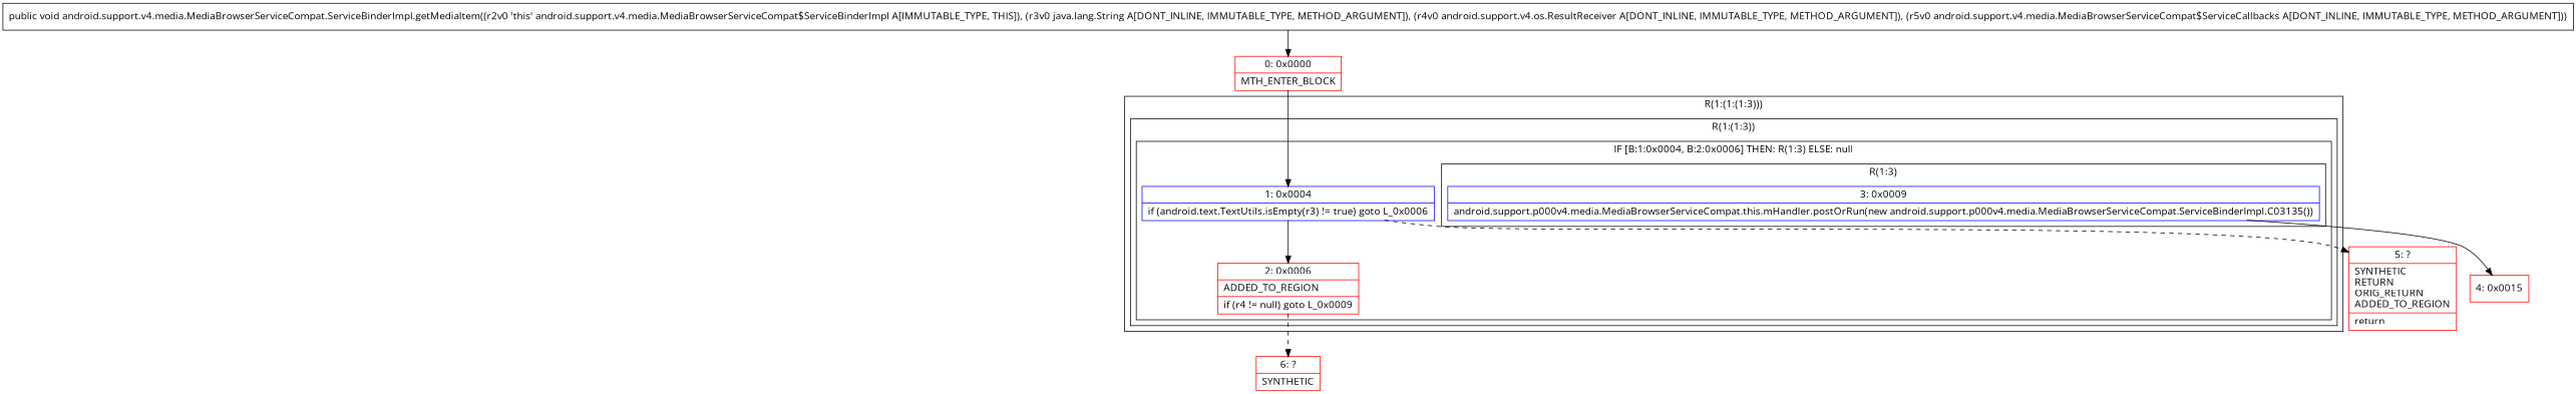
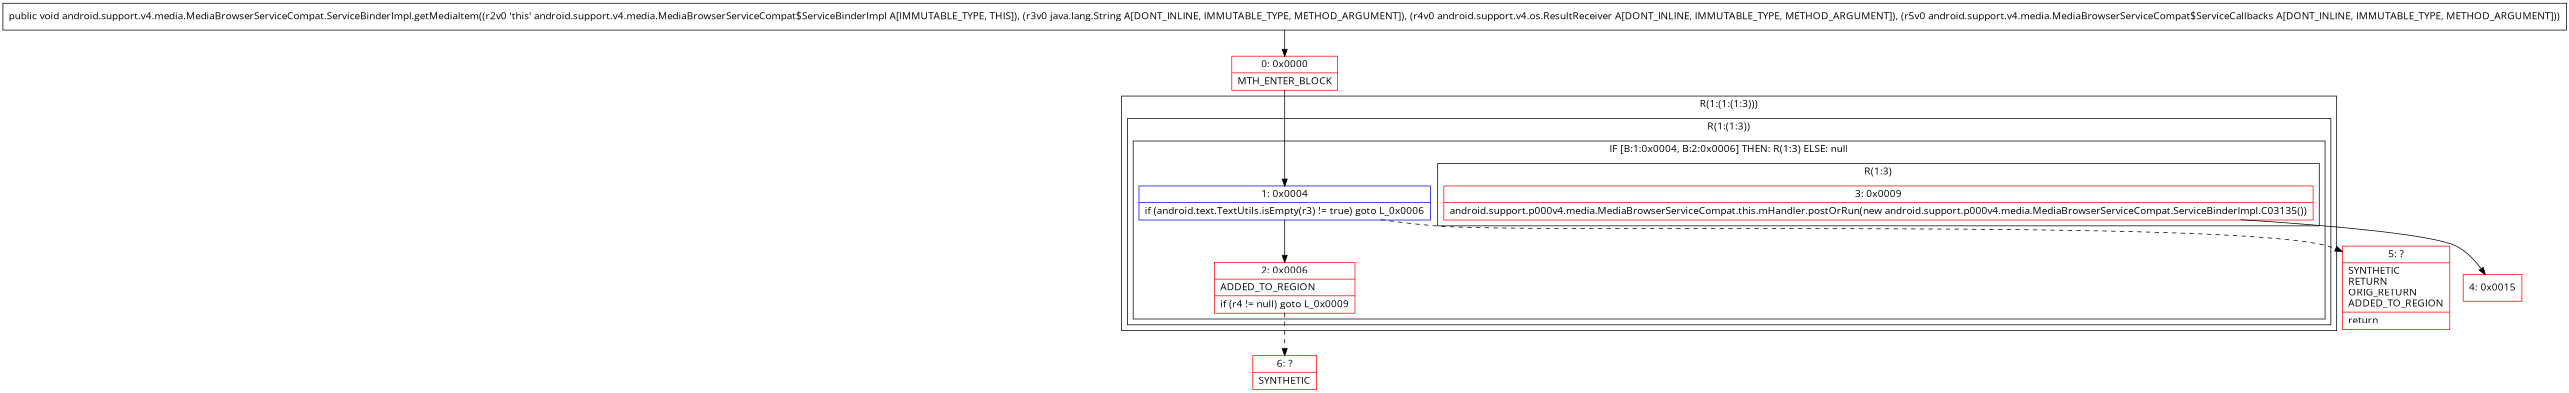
  digraph {
    fontname="Open Sans"
    node [color=red fontname="Open Sans" shape=record]
    edge [fontname="Open Sans"]
-   n1 [color=blue label="{3\:\ 0x0009|android.support.p000v4.media.MediaBrowserServiceCompat.this.mHandler.postOrRun(new android.support.p000v4.media.MediaBrowserServiceCompat.ServiceBinderImpl.C03135())\l}"]
+   n1 [label="{3\:\ 0x0009|android.support.p000v4.media.MediaBrowserServiceCompat.this.mHandler.postOrRun(new android.support.p000v4.media.MediaBrowserServiceCompat.ServiceBinderImpl.C03135())\l}"]
    n2 [color=blue label="{1\:\ 0x0004|if (android.text.TextUtils.isEmpty(r3) != true) goto L_0x0006\l}"]
    n3 [label="{2\:\ 0x0006|ADDED_TO_REGION\l|if (r4 != null) goto L_0x0009\l}"]
    n4 [label="{4\:\ 0x0015}"]
    n5 [label="{5\:\ ?|SYNTHETIC\lRETURN\lORIG_RETURN\lADDED_TO_REGION\l|return\l}"]
    n6 [label="{6\:\ ?|SYNTHETIC\l}"]
    n7 [label="{0\:\ 0x0000|MTH_ENTER_BLOCK\l}"]
    n8 [label="{public void android.support.v4.media.MediaBrowserServiceCompat.ServiceBinderImpl.getMediaItem((r2v0 'this' android.support.v4.media.MediaBrowserServiceCompat$ServiceBinderImpl A[IMMUTABLE_TYPE, THIS]), (r3v0 java.lang.String A[DONT_INLINE, IMMUTABLE_TYPE, METHOD_ARGUMENT]), (r4v0 android.support.v4.os.ResultReceiver A[DONT_INLINE, IMMUTABLE_TYPE, METHOD_ARGUMENT]), (r5v0 android.support.v4.media.MediaBrowserServiceCompat$ServiceCallbacks A[DONT_INLINE, IMMUTABLE_TYPE, METHOD_ARGUMENT])) }" color=""]
    subgraph cluster_1 {
      label="R(1:(1:(1:3)))"
      subgraph cluster_2 {
        label="R(1:(1:3))"
        subgraph cluster_3 {
          label="IF [B:1:0x0004, B:2:0x0006] THEN: R(1:3) ELSE: null"
          n2
          n3
          subgraph cluster_4 {
            label="R(1:3)"
            n1
          }
        }
      }
    }
    n1 -> n4
    n2 -> n3
    n2 -> n5 [style=dashed]
    n3 -> n6 [style=dashed]
    n7 -> n2
    n8 -> n7
  }
